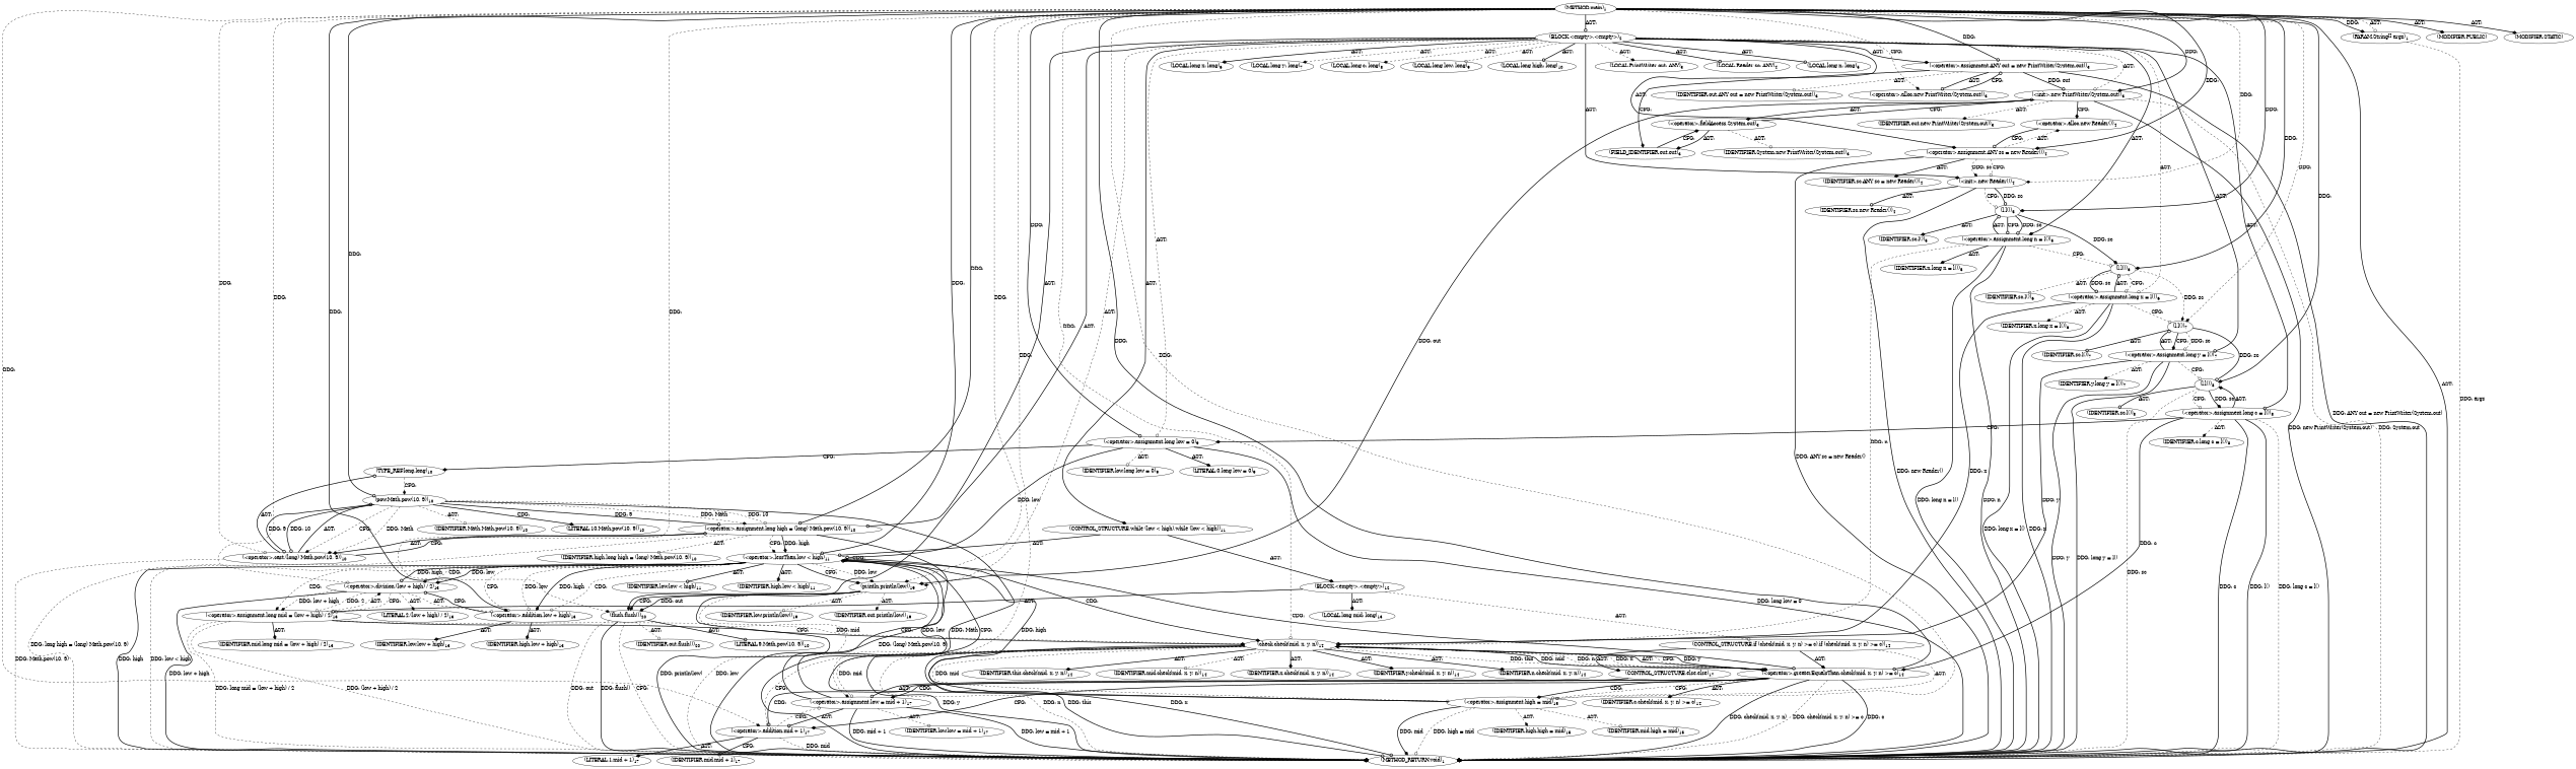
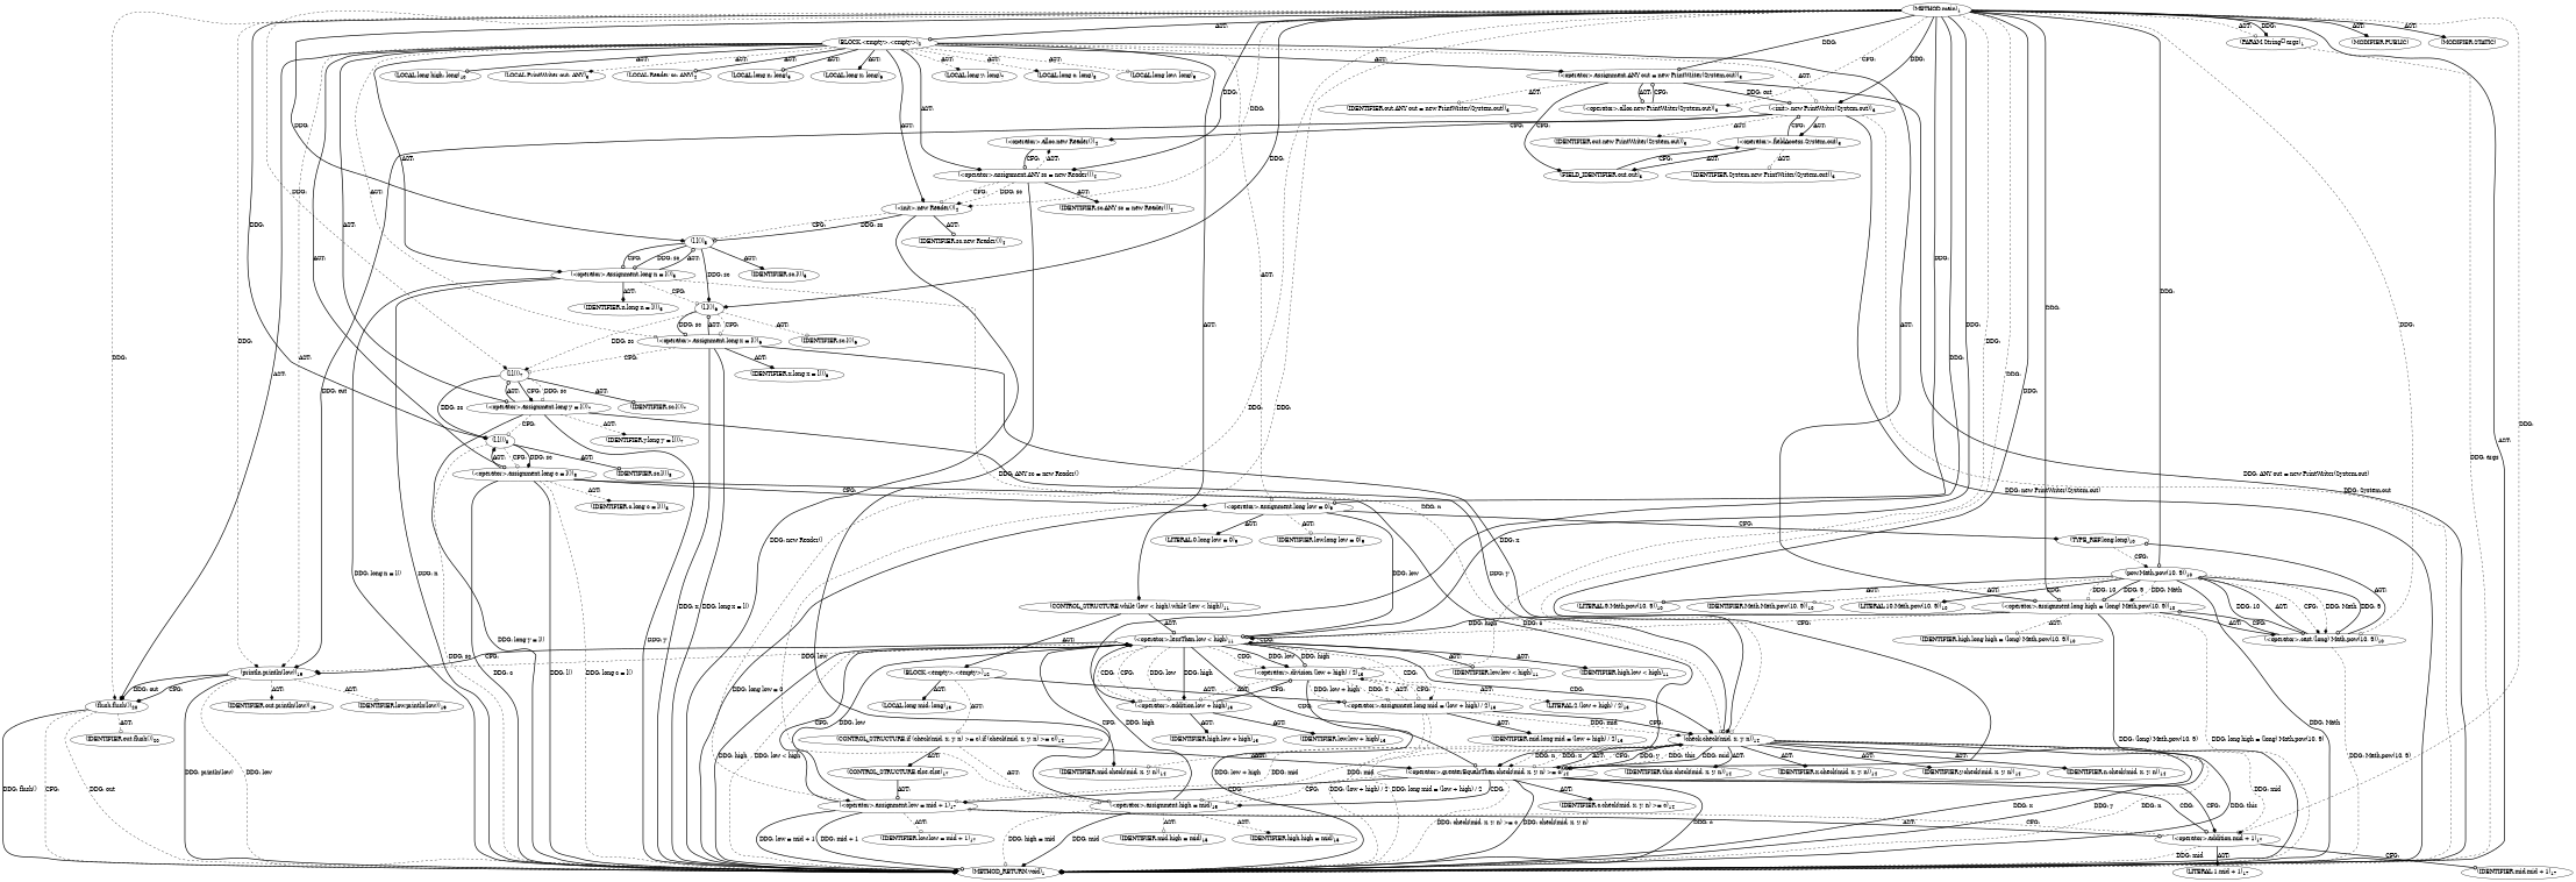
  digraph {
    fontname="DejaVu Serif"
    node [fontname="DejaVu Serif"]
    edge [arrowhead=diamond fontname="DejaVu Serif" style=bold]
    n1 [label=<(METHOD,main)<SUB>1</SUB>>]
    n2 [label=<(PARAM,String[] args)<SUB>1</SUB>>]
    n3 [label=<(BLOCK,&lt;empty&gt;,&lt;empty&gt;)<SUB>2</SUB>>]
    n4 [label=<(&lt;operator&gt;.assignment,ANY out = new PrintWriter(System.out))<SUB>3</SUB>>]
    n5 [label=<(&lt;operator&gt;.alloc,new PrintWriter(System.out))<SUB>3</SUB>>]
    n6 [label=<(&lt;init&gt;,new PrintWriter(System.out))<SUB>3</SUB>>]
    n7 [label=<(&lt;operator&gt;.assignment,ANY sc = new Reader())<SUB>4</SUB>>]
    n8 [label=<(&lt;init&gt;,new Reader())<SUB>4</SUB>>]
    n9 [label=<(l,l())<SUB>5</SUB>>]
    n10 [label=<(l,l())<SUB>6</SUB>>]
    n11 [label=<(l,l())<SUB>7</SUB>>]
    n12 [label=<(l,l())<SUB>8</SUB>>]
    n13 [label=<(&lt;operator&gt;.assignment,long low = 0)<SUB>9</SUB>>]
    n14 [label=<(&lt;operator&gt;.assignment,long high = (long) Math.pow(10, 9))<SUB>10</SUB>>]
    n15 [label=<(&lt;operator&gt;.cast,(long) Math.pow(10, 9))<SUB>10</SUB>>]
    n16 [label=<(pow,Math.pow(10, 9))<SUB>10</SUB>>]
    n17 [label=<(&lt;operator&gt;.lessThan,low &lt; high)<SUB>11</SUB>>]
    n18 [label=<(&lt;operator&gt;.division,(low + high) / 2)<SUB>13</SUB>>]
    n19 [label=<(&lt;operator&gt;.addition,low + high)<SUB>13</SUB>>]
    n20 [label=<(&lt;operator&gt;.greaterEqualsThan,check(mid, x, y, n) &gt;= c)<SUB>14</SUB>>]
    n21 [label=<(check,check(mid, x, y, n))<SUB>14</SUB>>]
    n22 [label=<(&lt;operator&gt;.assignment,high = mid)<SUB>15</SUB>>]
    n23 [label=<(&lt;operator&gt;.assignment,low = mid + 1)<SUB>17</SUB>>]
    n24 [label=<(&lt;operator&gt;.addition,mid + 1)<SUB>17</SUB>>]
    n25 [label=<(println,println(low))<SUB>19</SUB>>]
    n26 [label=<(flush,flush())<SUB>20</SUB>>]
    n27 [label=<(MODIFIER,PUBLIC)>]
    n28 [label=<(MODIFIER,STATIC)>]
    n29 [label=<(METHOD_RETURN,void)<SUB>1</SUB>>]
    n30 [label=<(LOCAL,PrintWriter out: ANY)<SUB>3</SUB>>]
    n31 [label=<(LOCAL,Reader sc: ANY)<SUB>4</SUB>>]
    n32 [label=<(LOCAL,long n: long)<SUB>5</SUB>>]
    n33 [label=<(&lt;operator&gt;.assignment,long n = l())<SUB>5</SUB>>]
    n34 [label=<(LOCAL,long x: long)<SUB>6</SUB>>]
    n35 [label=<(&lt;operator&gt;.assignment,long x = l())<SUB>6</SUB>>]
    n36 [label=<(LOCAL,long y: long)<SUB>7</SUB>>]
    n37 [label=<(&lt;operator&gt;.assignment,long y = l())<SUB>7</SUB>>]
    n38 [label=<(LOCAL,long c: long)<SUB>8</SUB>>]
    n39 [label=<(&lt;operator&gt;.assignment,long c = l())<SUB>8</SUB>>]
    n40 [label=<(LOCAL,long low: long)<SUB>9</SUB>>]
    n41 [label=<(LOCAL,long high: long)<SUB>10</SUB>>]
    n42 [label=<(CONTROL_STRUCTURE,while (low &lt; high),while (low &lt; high))<SUB>11</SUB>>]
    n43 [label=<(IDENTIFIER,out,ANY out = new PrintWriter(System.out))<SUB>3</SUB>>]
    n44 [label=<(FIELD_IDENTIFIER,out,out)<SUB>3</SUB>>]
    n45 [label=<(IDENTIFIER,out,new PrintWriter(System.out))<SUB>3</SUB>>]
    n46 [label=<(&lt;operator&gt;.fieldAccess,System.out)<SUB>3</SUB>>]
    n47 [label=<(&lt;operator&gt;.alloc,new Reader())<SUB>4</SUB>>]
    n48 [label=<(IDENTIFIER,sc,ANY sc = new Reader())<SUB>4</SUB>>]
    n49 [label=<(IDENTIFIER,sc,new Reader())<SUB>4</SUB>>]
    n50 [label=<(IDENTIFIER,sc,l())<SUB>5</SUB>>]
    n51 [label=<(IDENTIFIER,sc,l())<SUB>6</SUB>>]
    n52 [label=<(IDENTIFIER,sc,l())<SUB>7</SUB>>]
    n53 [label=<(IDENTIFIER,sc,l())<SUB>8</SUB>>]
    n54 [label=<(IDENTIFIER,low,long low = 0)<SUB>9</SUB>>]
    n55 [label=<(LITERAL,0,long low = 0)<SUB>9</SUB>>]
    n56 [label=<(TYPE_REF,long,long)<SUB>10</SUB>>]
    n57 [label=<(IDENTIFIER,high,long high = (long) Math.pow(10, 9))<SUB>10</SUB>>]
    n58 [label=<(IDENTIFIER,Math,Math.pow(10, 9))<SUB>10</SUB>>]
    n59 [label=<(LITERAL,10,Math.pow(10, 9))<SUB>10</SUB>>]
    n60 [label=<(LITERAL,9,Math.pow(10, 9))<SUB>10</SUB>>]
    n61 [label=<(IDENTIFIER,low,low &lt; high)<SUB>11</SUB>>]
    n62 [label=<(IDENTIFIER,high,low &lt; high)<SUB>11</SUB>>]
    n63 [label=<(&lt;operator&gt;.assignment,long mid = (low + high) / 2)<SUB>13</SUB>>]
    n64 [label=<(LITERAL,2,(low + high) / 2)<SUB>13</SUB>>]
    n65 [label=<(IDENTIFIER,low,low + high)<SUB>13</SUB>>]
    n66 [label=<(IDENTIFIER,high,low + high)<SUB>13</SUB>>]
    n67 [label=<(IDENTIFIER,c,check(mid, x, y, n) &gt;= c)<SUB>14</SUB>>]
    n68 [label=<(IDENTIFIER,this,check(mid, x, y, n))<SUB>14</SUB>>]
    n69 [label=<(IDENTIFIER,mid,check(mid, x, y, n))<SUB>14</SUB>>]
    n70 [label=<(IDENTIFIER,x,check(mid, x, y, n))<SUB>14</SUB>>]
    n71 [label=<(IDENTIFIER,y,check(mid, x, y, n))<SUB>14</SUB>>]
    n72 [label=<(IDENTIFIER,n,check(mid, x, y, n))<SUB>14</SUB>>]
    n73 [label=<(IDENTIFIER,high,high = mid)<SUB>15</SUB>>]
    n74 [label=<(IDENTIFIER,mid,high = mid)<SUB>15</SUB>>]
    n75 [label=<(IDENTIFIER,low,low = mid + 1)<SUB>17</SUB>>]
    n76 [label=<(IDENTIFIER,mid,mid + 1)<SUB>17</SUB>>]
    n77 [label=<(LITERAL,1,mid + 1)<SUB>17</SUB>>]
    n78 [label=<(IDENTIFIER,out,println(low))<SUB>19</SUB>>]
    n79 [label=<(IDENTIFIER,low,println(low))<SUB>19</SUB>>]
    n80 [label=<(IDENTIFIER,out,flush())<SUB>20</SUB>>]
    n81 [label=<(IDENTIFIER,n,long n = l())<SUB>5</SUB>>]
    n82 [label=<(IDENTIFIER,x,long x = l())<SUB>6</SUB>>]
    n83 [label=<(IDENTIFIER,y,long y = l())<SUB>7</SUB>>]
    n84 [label=<(IDENTIFIER,c,long c = l())<SUB>8</SUB>>]
    n85 [label=<(BLOCK,&lt;empty&gt;,&lt;empty&gt;)<SUB>12</SUB>>]
    n86 [label=<(IDENTIFIER,System,new PrintWriter(System.out))<SUB>3</SUB>>]
    n87 [label=<(LOCAL,long mid: long)<SUB>13</SUB>>]
    n88 [label=<(CONTROL_STRUCTURE,if (check(mid, x, y, n) &gt;= c),if (check(mid, x, y, n) &gt;= c))<SUB>14</SUB>>]
    n89 [label=<(IDENTIFIER,mid,long mid = (low + high) / 2)<SUB>13</SUB>>]
    n90 [label=<(CONTROL_STRUCTURE,else,else)<SUB>17</SUB>>]
    n1 -> n2 [arrowhead=odot label="AST: " style=dashed]
    n1 -> n2 [label="DDG: "]
    n1 -> n3 [arrowhead=odot label="AST: "]
    n1 -> n4 [arrowhead=odot label="DDG: "]
    n1 -> n5 [label="CFG: " style=dashed]
    n1 -> n6 [label="DDG: "]
    n1 -> n7 [label="DDG: "]
    n1 -> n8 [label="DDG: " style=dashed]
    n1 -> n9 [label="DDG: "]
    n1 -> n10 [label="DDG: "]
    n1 -> n11 [label="DDG: " style=dashed]
    n1 -> n12 [label="DDG: "]
    n1 -> n13 [arrowhead=odot label="DDG: "]
    n1 -> n14 [arrowhead=odot label="DDG: "]
    n1 -> n15 [arrowhead=odot label="DDG: " style=dashed]
    n1 -> n16 [arrowhead=odot label="DDG: "]
    n1 -> n17 [arrowhead=odot label="DDG: "]
    n1 -> n18 [arrowhead=odot label="DDG: " style=dashed]
    n1 -> n19 [label="DDG: "]
    n1 -> n20 [arrowhead=odot label="DDG: "]
    n1 -> n21 [arrowhead=odot label="DDG: " style=dashed]
    n1 -> n22 [arrowhead=odot label="DDG: " style=dashed]
    n1 -> n23 [label="DDG: " style=dashed]
    n1 -> n24 [label="DDG: " style=dashed]
    n1 -> n25 [label="DDG: " style=dashed]
    n1 -> n26 [label="DDG: " style=dashed]
    n1 -> n27 [label="AST: "]
    n1 -> n28 [label="AST: "]
    n1 -> n29 [label="AST: "]
    n2 -> n29 [arrowhead=odot label="DDG: args" style=dashed]
    n3 -> n4 [label="AST: "]
    n3 -> n6 [arrowhead=odot label="AST: " style=dashed]
    n3 -> n7 [label="AST: "]
    n3 -> n8 [label="AST: "]
    n3 -> n13 [arrowhead=odot label="AST: " style=dashed]
    n3 -> n14 [arrowhead=odot label="AST: "]
    n3 -> n25 [label="AST: " style=dashed]
    n3 -> n26 [label="AST: "]
    n3 -> n30 [label="AST: " style=dashed]
    n3 -> n31 [arrowhead=odot label="AST: "]
    n3 -> n32 [arrowhead=odot label="AST: "]
    n3 -> n33 [label="AST: "]
    n3 -> n34 [label="AST: "]
    n3 -> n35 [arrowhead=odot label="AST: " style=dashed]
    n3 -> n36 [label="AST: " style=dashed]
    n3 -> n37 [arrowhead=odot label="AST: "]
    n3 -> n38 [label="AST: " style=dashed]
    n3 -> n39 [arrowhead=odot label="AST: "]
    n3 -> n40 [arrowhead=odot label="AST: " style=dashed]
    n3 -> n41 [arrowhead=odot label="AST: "]
    n3 -> n42 [label="AST: "]
    n4 -> n5 [arrowhead=odot label="AST: "]
    n4 -> n6 [arrowhead=odot label="DDG: out"]
    n4 -> n29 [label="DDG: ANY out = new PrintWriter(System.out)"]
    n4 -> n43 [arrowhead=odot label="AST: " style=dashed]
    n4 -> n44 [label="CFG: "]
    n5 -> n4 [arrowhead=odot label="CFG: "]
    n6 -> n25 [label="DDG: out"]
    n6 -> n29 [label="DDG: System.out" style=dashed]
    n6 -> n29 [label="DDG: new PrintWriter(System.out)"]
    n6 -> n45 [label="AST: " style=dashed]
    n6 -> n46 [label="AST: "]
    n6 -> n47 [label="CFG: "]
    n7 -> n8 [arrowhead=odot label="CFG: " style=dashed]
    n7 -> n8 [label="DDG: sc" style=dashed]
-   n7 -> n29 [label="DDG: ANY sc = new Reader()"]
+   n7 -> n69 [label="DDG: ANY sc = new Reader()"]
    n7 -> n47 [label="AST: " style=dashed]
    n7 -> n48 [label="AST: "]
    n8 -> n9 [arrowhead=odot label="CFG: " style=dashed]
    n8 -> n9 [arrowhead=odot label="DDG: sc"]
    n8 -> n29 [arrowhead=odot label="DDG: new Reader()"]
    n8 -> n49 [arrowhead=odot label="AST: "]
    n9 -> n10 [label="DDG: sc"]
    n9 -> n33 [arrowhead=odot label="CFG: "]
    n9 -> n33 [arrowhead=odot label="DDG: sc"]
    n9 -> n50 [label="AST: "]
    n10 -> n11 [label="DDG: sc" style=dashed]
    n10 -> n35 [arrowhead=odot label="CFG: " style=dashed]
    n10 -> n35 [arrowhead=odot label="DDG: sc"]
    n10 -> n51 [arrowhead=odot label="AST: " style=dashed]
    n11 -> n12 [arrowhead=odot label="DDG: sc"]
    n11 -> n37 [label="CFG: "]
    n11 -> n37 [arrowhead=odot label="DDG: sc" style=dashed]
    n11 -> n52 [arrowhead=odot label="AST: "]
    n12 -> n29 [label="DDG: sc" style=dashed]
    n12 -> n39 [arrowhead=odot label="CFG: " style=dashed]
    n12 -> n39 [label="DDG: sc"]
    n12 -> n53 [arrowhead=odot label="AST: "]
    n13 -> n17 [arrowhead=odot label="DDG: low"]
    n13 -> n29 [label="DDG: long low = 0"]
    n13 -> n54 [arrowhead=odot label="AST: " style=dashed]
    n13 -> n55 [label="AST: "]
    n13 -> n56 [label="CFG: "]
    n14 -> n15 [label="AST: "]
    n14 -> n17 [label="CFG: " style=dashed]
    n14 -> n17 [label="DDG: high"]
    n14 -> n29 [arrowhead=odot label="DDG: (long) Math.pow(10, 9)"]
    n14 -> n29 [arrowhead=odot label="DDG: long high = (long) Math.pow(10, 9)" style=dashed]
    n14 -> n57 [arrowhead=odot label="AST: " style=dashed]
    n15 -> n14 [arrowhead=odot label="CFG: "]
    n15 -> n16 [arrowhead=odot label="AST: "]
    n15 -> n29 [arrowhead=odot label="DDG: Math.pow(10, 9)" style=dashed]
    n15 -> n56 [arrowhead=odot label="AST: "]
    n16 -> n14 [label="DDG: Math" style=dashed]
    n16 -> n14 [arrowhead=odot label="DDG: 10" style=dashed]
    n16 -> n14 [arrowhead=odot label="DDG: 9"]
    n16 -> n15 [label="CFG: " style=dashed]
    n16 -> n15 [label="DDG: Math" style=dashed]
    n16 -> n15 [arrowhead=odot label="DDG: 10"]
    n16 -> n15 [arrowhead=odot label="DDG: 9"]
    n16 -> n29 [label="DDG: Math"]
    n16 -> n58 [arrowhead=odot label="AST: " style=dashed]
    n16 -> n59 [label="CDG: "]
-   n26 -> n60 [arrowhead=odot label="AST: "]
+   n16 -> n60 [arrowhead=odot label="AST: "]
    n17 -> n17 [label="CDG: " style=dashed]
    n17 -> n18 [label="DDG: low"]
    n17 -> n18 [arrowhead=odot label="DDG: high"]
    n17 -> n18 [label="CDG: " style=dashed]
    n17 -> n19 [arrowhead=odot label="CFG: " style=dashed]
    n17 -> n19 [arrowhead=odot label="DDG: low" style=dashed]
    n17 -> n19 [label="DDG: high"]
    n17 -> n19 [arrowhead=odot label="CDG: " style=dashed]
    n17 -> n20 [arrowhead=odot label="CDG: "]
    n17 -> n21 [label="CDG: "]
    n17 -> n25 [label="CFG: "]
    n17 -> n25 [label="DDG: low" style=dashed]
    n17 -> n29 [label="DDG: high"]
    n17 -> n29 [label="DDG: low &lt; high" style=dashed]
    n17 -> n61 [arrowhead=odot label="AST: "]
    n17 -> n62 [label="AST: "]
    n17 -> n63 [label="CDG: " style=dashed]
    n18 -> n19 [arrowhead=odot label="AST: " style=dashed]
    n18 -> n29 [arrowhead=odot label="DDG: low + high"]
    n18 -> n63 [arrowhead=odot label="CFG: " style=dashed]
    n18 -> n63 [label="DDG: low + high" style=dashed]
    n18 -> n63 [arrowhead=odot label="DDG: 2" style=dashed]
    n18 -> n64 [label="AST: " style=dashed]
    n19 -> n18 [arrowhead=odot label="CFG: "]
    n19 -> n65 [label="AST: "]
    n19 -> n66 [label="AST: "]
    n20 -> n21 [label="AST: "]
    n20 -> n22 [arrowhead=odot label="CFG: " style=dashed]
    n20 -> n22 [label="CDG: "]
    n20 -> n23 [label="CDG: "]
    n20 -> n24 [label="CFG: "]
    n20 -> n24 [arrowhead=odot label="CDG: "]
    n20 -> n29 [arrowhead=odot label="DDG: check(mid, x, y, n)"]
    n20 -> n29 [label="DDG: c"]
    n20 -> n29 [label="DDG: check(mid, x, y, n) &gt;= c" style=dashed]
    n20 -> n67 [label="AST: "]
    n21 -> n20 [label="CFG: " style=dashed]
    n21 -> n20 [arrowhead=odot label="DDG: y"]
    n21 -> n20 [label="DDG: this" style=dashed]
    n21 -> n20 [arrowhead=odot label="DDG: mid"]
    n21 -> n20 [label="DDG: n" style=dashed]
    n21 -> n20 [arrowhead=odot label="DDG: x" style=dashed]
    n21 -> n22 [arrowhead=odot label="DDG: mid" style=dashed]
    n21 -> n23 [arrowhead=odot label="DDG: mid" style=dashed]
-   n21 -> n24 [arrowhead=odot label="CFG: " style=dashed]
+   n21 -> n24 [arrowhead=odot label="DDG: mid" style=dashed]
    n21 -> n29 [arrowhead=odot label="DDG: x"]
    n21 -> n29 [label="DDG: y"]
    n21 -> n29 [arrowhead=odot label="DDG: n" style=dashed]
    n21 -> n29 [arrowhead=odot label="DDG: this"]
    n21 -> n68 [label="AST: "]
    n21 -> n69 [arrowhead=odot label="AST: " style=dashed]
    n21 -> n70 [label="AST: "]
    n21 -> n71 [label="AST: "]
    n21 -> n72 [label="AST: "]
    n22 -> n17 [label="CFG: "]
    n22 -> n17 [label="DDG: high"]
    n22 -> n29 [label="DDG: mid"]
    n22 -> n29 [arrowhead=odot label="DDG: high = mid" style=dashed]
    n22 -> n73 [label="AST: " style=dashed]
    n22 -> n74 [arrowhead=odot label="AST: " style=dashed]
    n23 -> n17 [arrowhead=odot label="CFG: "]
    n23 -> n17 [arrowhead=odot label="DDG: low"]
    n23 -> n24 [arrowhead=odot label="AST: "]
    n23 -> n29 [arrowhead=odot label="DDG: mid + 1"]
    n23 -> n29 [label="DDG: low = mid + 1"]
    n23 -> n75 [arrowhead=odot label="AST: " style=dashed]
    n24 -> n23 [arrowhead=odot label="CFG: " style=dashed]
    n24 -> n29 [label="DDG: mid" style=dashed]
    n24 -> n76 [arrowhead=odot label="CFG: "]
    n24 -> n77 [label="AST: "]
    n25 -> n26 [label="CFG: "]
    n25 -> n26 [label="DDG: out"]
    n25 -> n29 [arrowhead=odot label="DDG: low" style=dashed]
    n25 -> n29 [arrowhead=odot label="DDG: println(low)"]
    n25 -> n78 [label="AST: " style=dashed]
    n25 -> n79 [arrowhead=odot label="AST: " style=dashed]
    n26 -> n29 [label="CFG: " style=dashed]
    n26 -> n29 [label="DDG: out" style=dashed]
    n26 -> n29 [arrowhead=odot label="DDG: flush()"]
    n26 -> n80 [arrowhead=odot label="AST: " style=dashed]
    n33 -> n9 [arrowhead=odot label="AST: "]
    n33 -> n10 [arrowhead=odot label="CFG: " style=dashed]
    n33 -> n21 [arrowhead=odot label="DDG: n" style=dashed]
    n33 -> n29 [label="DDG: n"]
    n33 -> n29 [label="DDG: long n = l()"]
    n33 -> n81 [label="AST: "]
    n35 -> n10 [arrowhead=odot label="AST: "]
    n35 -> n11 [arrowhead=odot label="CFG: " style=dashed]
    n35 -> n21 [label="DDG: x"]
    n35 -> n29 [arrowhead=odot label="DDG: x"]
    n35 -> n29 [label="DDG: long x = l()"]
-   n35 -> n82 [label="AST: " style=dashed]
+   n35 -> n82 [label="AST: "]
    n37 -> n11 [arrowhead=odot label="AST: "]
    n37 -> n12 [arrowhead=odot label="CFG: " style=dashed]
    n37 -> n21 [arrowhead=odot label="DDG: y"]
    n37 -> n29 [arrowhead=odot label="DDG: y"]
    n37 -> n29 [label="DDG: long y = l()"]
    n37 -> n83 [label="AST: " style=dashed]
    n39 -> n12 [label="AST: "]
    n39 -> n13 [label="CFG: "]
    n39 -> n20 [label="DDG: c"]
    n39 -> n29 [arrowhead=odot label="DDG: c"]
    n39 -> n29 [label="DDG: l()"]
    n39 -> n29 [label="DDG: long c = l()" style=dashed]
    n39 -> n84 [label="AST: " style=dashed]
    n42 -> n17 [arrowhead=odot label="AST: "]
    n42 -> n85 [label="AST: "]
    n44 -> n46 [label="CFG: "]
    n46 -> n6 [arrowhead=odot label="CFG: "]
    n46 -> n44 [label="AST: "]
    n46 -> n86 [arrowhead=odot label="AST: " style=dashed]
    n47 -> n7 [arrowhead=odot label="CFG: "]
    n56 -> n16 [label="CFG: " style=dashed]
    n63 -> n18 [label="AST: " style=dashed]
    n63 -> n21 [label="CFG: "]
    n63 -> n21 [label="DDG: mid" style=dashed]
    n63 -> n29 [label="DDG: (low + high) / 2" style=dashed]
    n63 -> n29 [label="DDG: long mid = (low + high) / 2" style=dashed]
    n63 -> n89 [label="AST: "]
    n85 -> n63 [arrowhead=odot label="AST: "]
    n85 -> n87 [label="AST: "]
    n85 -> n88 [arrowhead=odot label="AST: " style=dashed]
    n88 -> n20 [label="AST: "]
    n88 -> n22 [arrowhead=odot label="AST: " style=dashed]
    n88 -> n90 [label="AST: "]
    n90 -> n23 [arrowhead=odot label="AST: "]
  }
